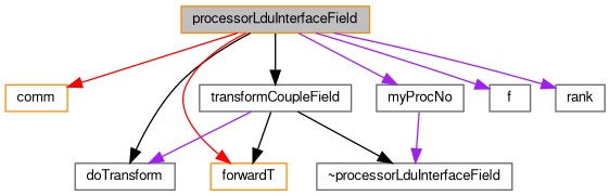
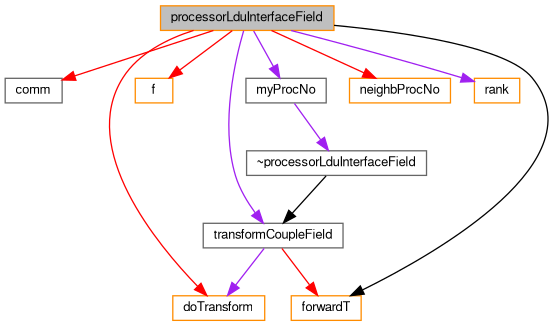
  digraph {
    rankdir=TB
    node [color=darkorange fontname=FreeSans fontsize=10 shape=record]
    edge [color=purple fontname=FreeSans fontsize=10 labelfontname=FreeSans labelfontsize=10 style=solid]
    n1 [fillcolor=grey75 fontcolor=black height=0.2 label=processorLduInterfaceField style=filled width=0.4]
-   n2 [height=0.2 label=comm width=0.4]
-   n3 [color=gray40 height=0.2 label=doTransform width=0.4]
-   n4 [color=gray40 height=0.2 label=f width=0.4]
+   n2 [color=gray40 height=0.2 label=comm width=0.4]
+   n3 [height=0.2 label=doTransform width=0.4]
+   n4 [height=0.2 label=f width=0.4]
    n5 [height=0.2 label=forwardT width=0.4]
    n6 [color=gray40 height=0.2 label=myProcNo width=0.4]
-   n8 [color=gray40 height=0.2 label=rank width=0.4]
+   n7 [height=0.2 label=neighbProcNo width=0.4]
+   n8 [height=0.2 label=rank width=0.4]
    n9 [color=gray40 height=0.2 label=transformCoupleField width=0.4]
    n10 [color=gray40 height=0.2 label="~processorLduInterfaceField" width=0.4]
    n1 -> n2 [color=red]
-   n1 -> n3 [color=black]
-   n1 -> n4
-   n1 -> n5 [color=red]
+   n1 -> n3 [color=red]
+   n1 -> n4 [color=red]
+   n1 -> n5 [color=black]
    n1 -> n6
+   n1 -> n7 [color=red]
    n1 -> n8
-   n1 -> n9 [color=black]
+   n1 -> n9
    n6 -> n10
    n9 -> n3
-   n9 -> n5 [color=black]
-   n9 -> n10 [color=black]
+   n9 -> n5 [color=red]
+   n10 -> n9 [color=black]
  }
